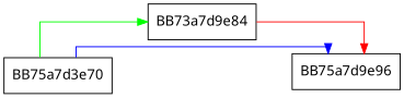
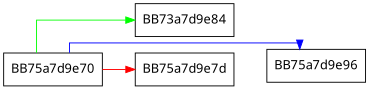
  digraph {
    fontname="Noto Sans"
    rankdir=LR
    splines=ortho
    node [fontname="Noto Sans" shape=box]
    edge [color=red fontname="Noto Sans"]
    n1 [label=BB73a7d9e84]
-   BB75a7d9e70 [label=BB75a7d3e70]
+   BB75a7d9e70
+   BB75a7d9e7d
    BB75a7d9e96
-   n1 -> BB75a7d9e96
    BB75a7d9e70 -> n1 [color=green]
+   BB75a7d9e70 -> BB75a7d9e7d
    BB75a7d9e70 -> BB75a7d9e96 [color=blue]
  }
